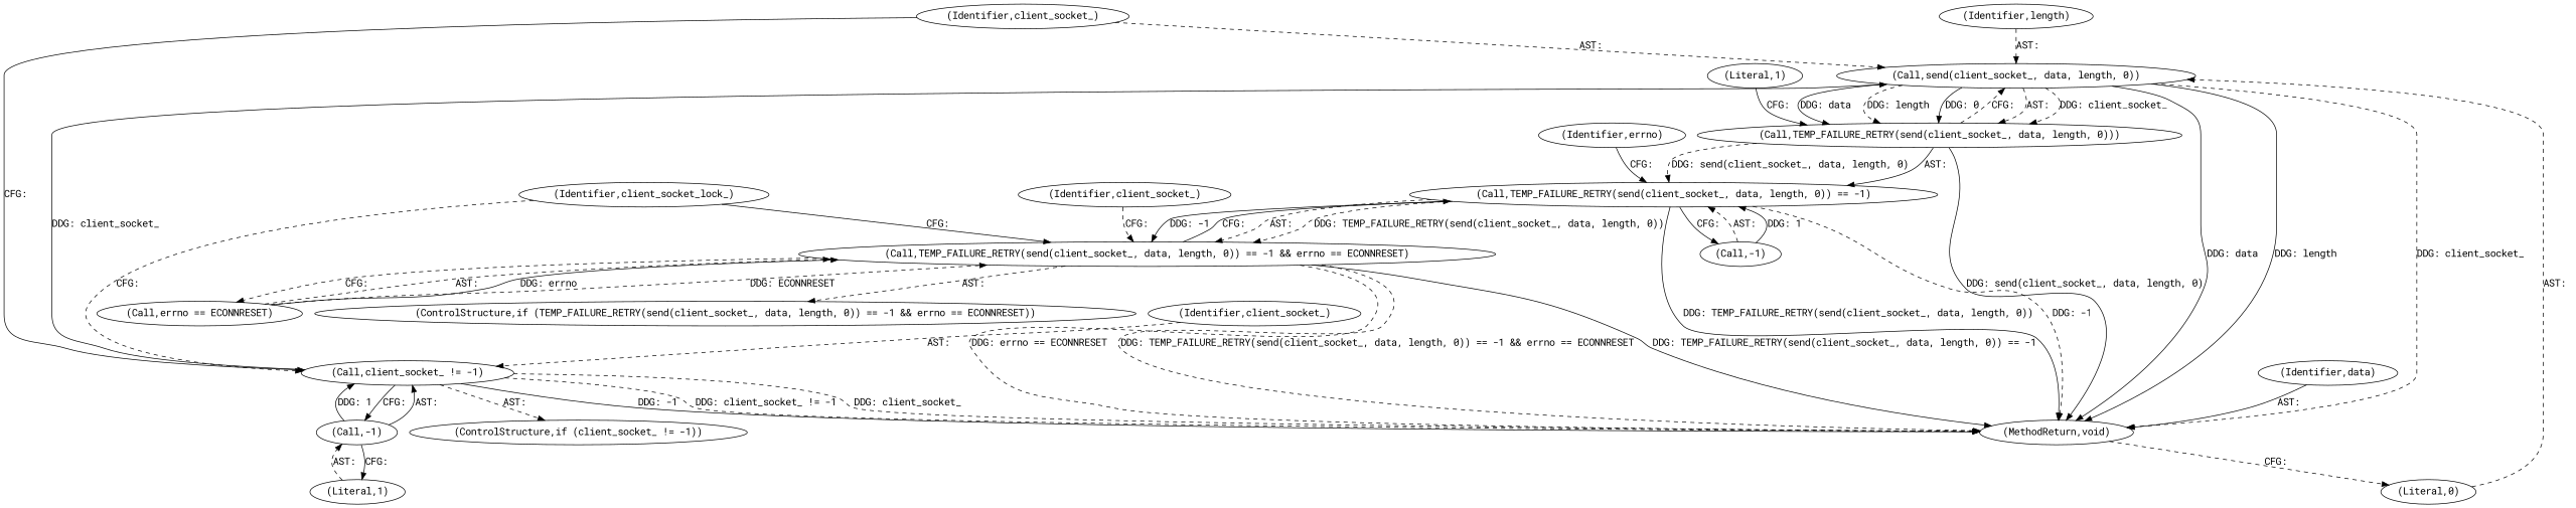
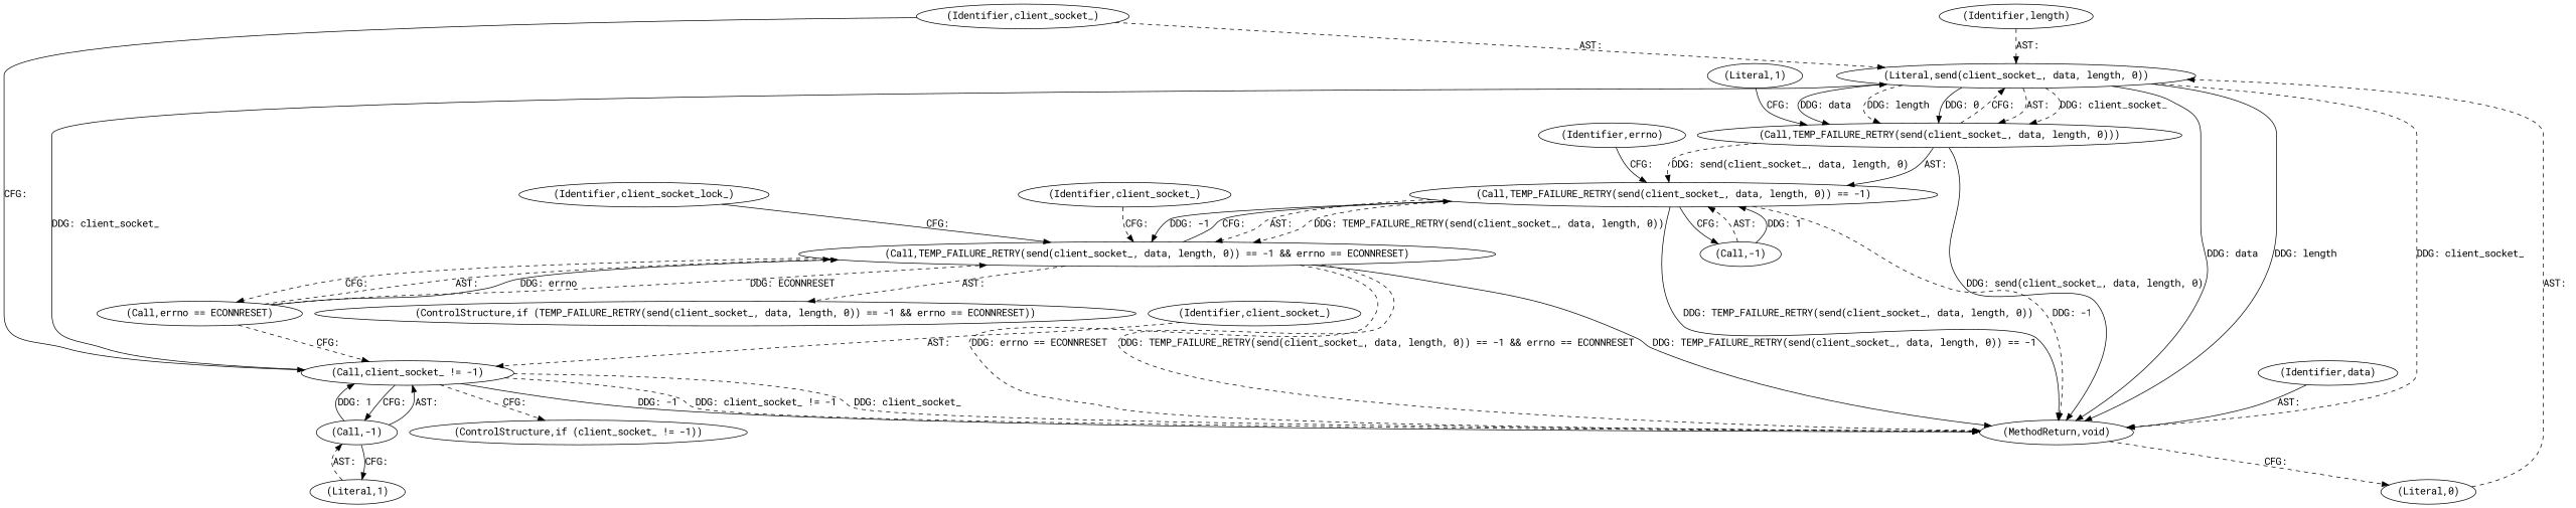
  digraph {
    fontname="Roboto Mono"
    node [fontname="Roboto Mono"]
    edge [fontname="Roboto Mono" style=dashed]
-   n1 [label="(Call,send(client_socket_, data, length, 0))"]
+   n1 [label="(Literal,send(client_socket_, data, length, 0))"]
    n2 [label="(Call,TEMP_FAILURE_RETRY(send(client_socket_, data, length, 0)))"]
    n3 [label="(MethodReturn,void)"]
    n4 [label="(Call,TEMP_FAILURE_RETRY(send(client_socket_, data, length, 0)) == -1)"]
    n5 [label="(Literal,0)"]
    n6 [label="(Call,client_socket_ != -1)"]
    n7 [label="(Call,-1)"]
    n8 [label="(ControlStructure,if (client_socket_ != -1))"]
    n9 [label="(Literal,1)"]
    n10 [label="(Call,TEMP_FAILURE_RETRY(send(client_socket_, data, length, 0)) == -1 && errno == ECONNRESET)"]
    n11 [label="(Call,-1)"]
    n12 [label="(ControlStructure,if (TEMP_FAILURE_RETRY(send(client_socket_, data, length, 0)) == -1 && errno == ECONNRESET))"]
    n13 [label="(Call,errno == ECONNRESET)"]
    n14 [label="(Identifier,client_socket_lock_)"]
    n15 [label="(Identifier,length)"]
    n16 [label="(Identifier,client_socket_)"]
    n17 [label="(Literal,1)"]
    n18 [label="(Identifier,client_socket_)"]
    n19 [label="(Identifier,errno)"]
    n20 [label="(Identifier,data)"]
    n21 [label="(Identifier,client_socket_)"]
    n1 -> n2 [label="AST: "]
    n1 -> n2 [label="DDG: client_socket_"]
    n1 -> n2 [label="DDG: data" style=solid]
    n1 -> n2 [label="DDG: length"]
    n1 -> n2 [label="DDG: 0" style=solid]
    n1 -> n3 [label="DDG: data" style=solid]
    n1 -> n3 [label="DDG: length" style=solid]
    n1 -> n3 [label="DDG: client_socket_"]
    n2 -> n1 [label="CFG: "]
    n2 -> n3 [label="DDG: send(client_socket_, data, length, 0)" style=solid]
    n2 -> n4 [label="AST: " style=solid]
    n2 -> n4 [label="DDG: send(client_socket_, data, length, 0)"]
    n3 -> n5 [label="CFG: "]
    n4 -> n3 [label="DDG: TEMP_FAILURE_RETRY(send(client_socket_, data, length, 0))" style=solid]
    n4 -> n3 [label="DDG: -1"]
    n4 -> n10 [label="AST: "]
    n4 -> n10 [label="DDG: TEMP_FAILURE_RETRY(send(client_socket_, data, length, 0))"]
    n4 -> n10 [label="DDG: -1" style=solid]
    n4 -> n11 [label="CFG: " style=solid]
    n5 -> n1 [label="AST: "]
    n6 -> n1 [label="DDG: client_socket_" style=solid]
    n6 -> n3 [label="DDG: -1" style=solid]
    n6 -> n3 [label="DDG: client_socket_ != -1"]
    n6 -> n3 [label="DDG: client_socket_"]
    n6 -> n7 [label="CFG: " style=solid]
-   n6 -> n8 [label="AST: "]
+   n6 -> n8 [label="CFG: "]
    n7 -> n6 [label="AST: " style=solid]
    n7 -> n6 [label="DDG: 1" style=solid]
    n7 -> n9 [label="CFG: " style=solid]
    n9 -> n7 [label="AST: "]
    n10 -> n3 [label="DDG: TEMP_FAILURE_RETRY(send(client_socket_, data, length, 0)) == -1" style=solid]
    n10 -> n3 [label="DDG: errno == ECONNRESET"]
    n10 -> n3 [label="DDG: TEMP_FAILURE_RETRY(send(client_socket_, data, length, 0)) == -1 && errno == ECONNRESET"]
    n10 -> n4 [label="CFG: " style=solid]
    n10 -> n12 [label="AST: "]
    n10 -> n13 [label="CFG: "]
    n11 -> n4 [label="AST: "]
    n11 -> n4 [label="DDG: 1" style=solid]
    n13 -> n10 [label="AST: "]
    n13 -> n10 [label="DDG: errno" style=solid]
    n13 -> n10 [label="DDG: ECONNRESET"]
-   n14 -> n6 [label="CFG: "]
+   n13 -> n6 [label="CFG: "]
    n14 -> n10 [label="CFG: " style=solid]
    n15 -> n1 [label="AST: "]
    n16 -> n1 [label="AST: "]
    n16 -> n6 [label="CFG: " style=solid]
    n17 -> n2 [label="CFG: " style=solid]
    n18 -> n10 [label="CFG: "]
    n19 -> n4 [label="CFG: " style=solid]
    n20 -> n3 [label="AST: " style=solid]
    n21 -> n6 [label="AST: "]
  }
